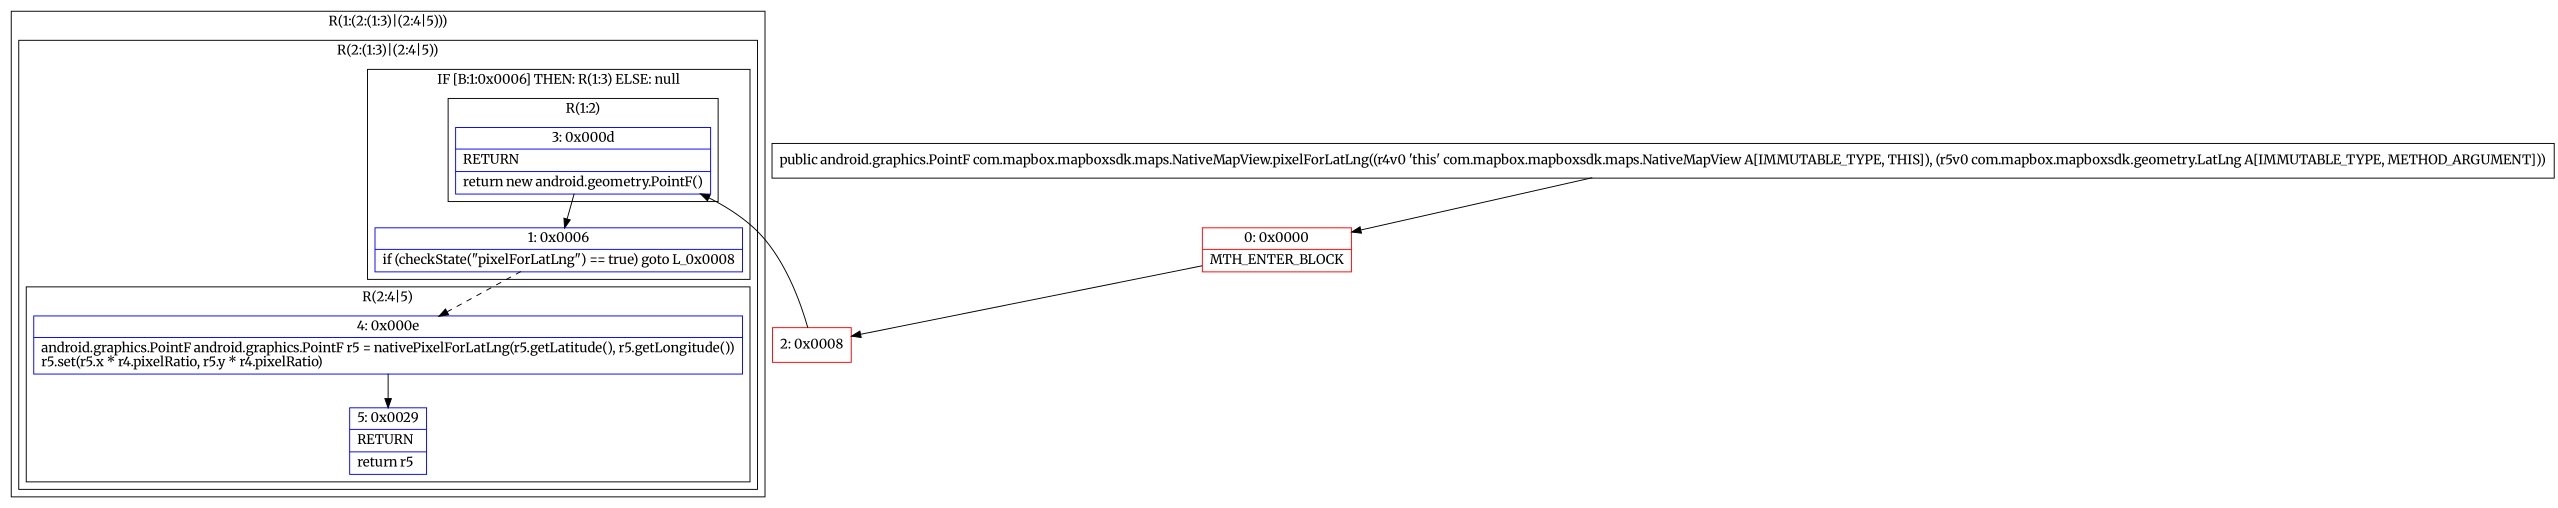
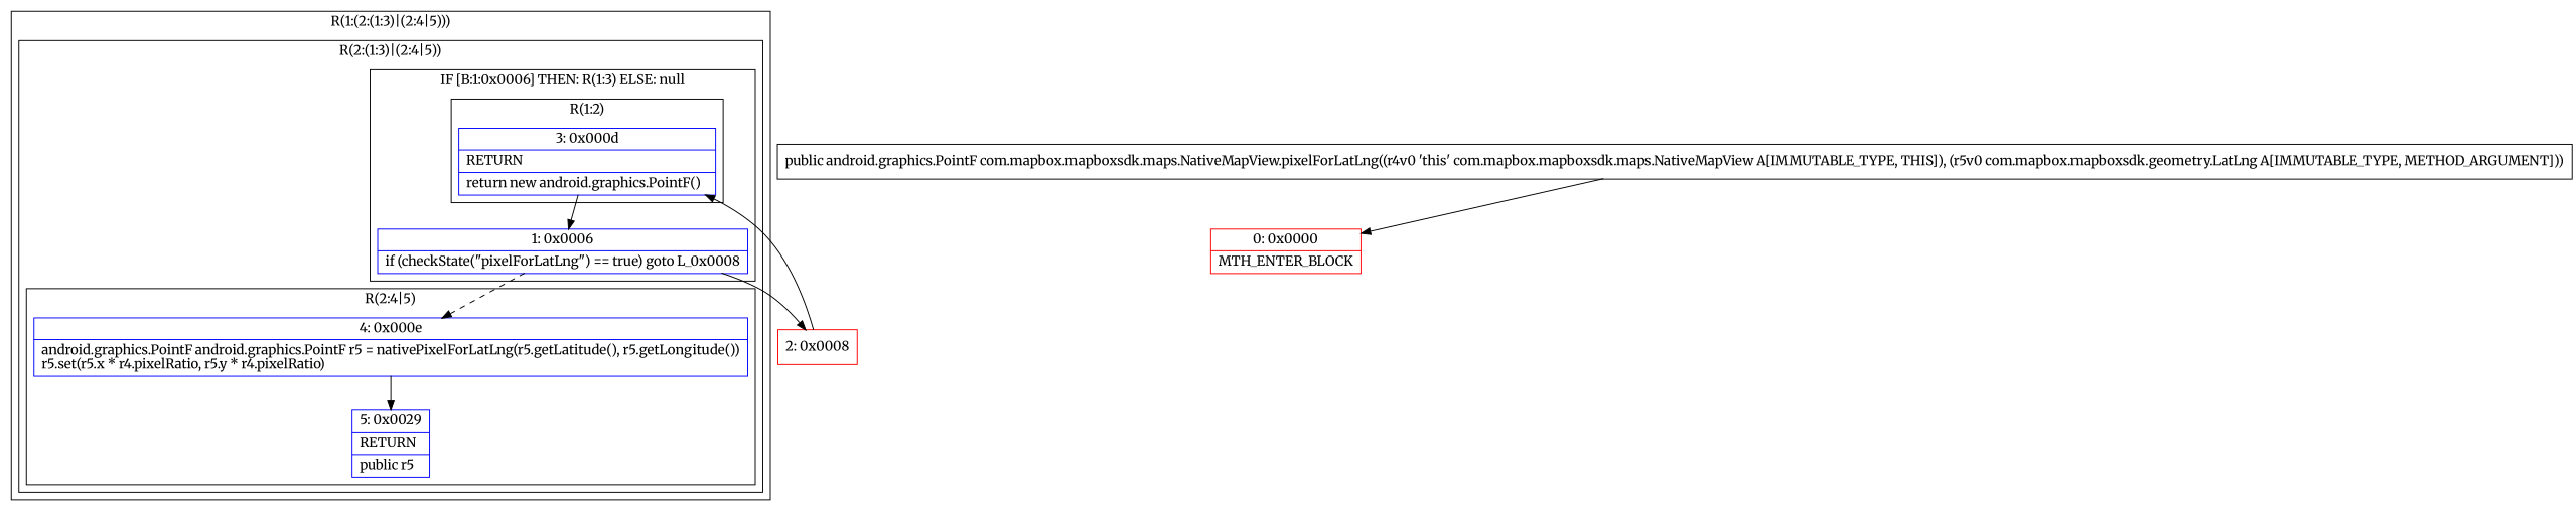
  digraph {
    fontname=Merriweather
    node [color=blue fontname=Merriweather shape=record]
    edge [fontname=Merriweather]
-   n1 [label="{3\:\ 0x000d|RETURN\l|return new android.geometry.PointF()\l}"]
+   n1 [label="{3\:\ 0x000d|RETURN\l|return new android.graphics.PointF()\l}"]
    n2 [label="{1\:\ 0x0006|if (checkState(\"pixelForLatLng\") == true) goto L_0x0008\l}"]
    n3 [label="{4\:\ 0x000e|android.graphics.PointF android.graphics.PointF r5 = nativePixelForLatLng(r5.getLatitude(), r5.getLongitude())\lr5.set(r5.x * r4.pixelRatio, r5.y * r4.pixelRatio)\l}"]
-   n4 [label="{5\:\ 0x0029|RETURN\l|return r5\l}"]
+   n4 [label="{5\:\ 0x0029|RETURN\l|public r5\l}"]
    n5 [color=red label="{2\:\ 0x0008}"]
    n6 [color=red label="{0\:\ 0x0000|MTH_ENTER_BLOCK\l}"]
    n7 [label="{public android.graphics.PointF com.mapbox.mapboxsdk.maps.NativeMapView.pixelForLatLng((r4v0 'this' com.mapbox.mapboxsdk.maps.NativeMapView A[IMMUTABLE_TYPE, THIS]), (r5v0 com.mapbox.mapboxsdk.geometry.LatLng A[IMMUTABLE_TYPE, METHOD_ARGUMENT])) }" color=""]
    subgraph cluster_1 {
      label="R(1:(2:(1:3)|(2:4|5)))"
      subgraph cluster_2 {
        label="R(2:(1:3)|(2:4|5))"
        subgraph cluster_3 {
          label="IF [B:1:0x0006] THEN: R(1:3) ELSE: null"
          n2
          subgraph cluster_4 {
            label="R(1:2)"
            n1
          }
        }
        subgraph cluster_5 {
          label="R(2:4|5)"
          n3
          n4
        }
      }
    }
    n1 -> n2
    n2 -> n3 [style=dashed]
-   n6 -> n5
+   n2 -> n5
    n3 -> n4
    n5 -> n1
    n7 -> n6
  }
